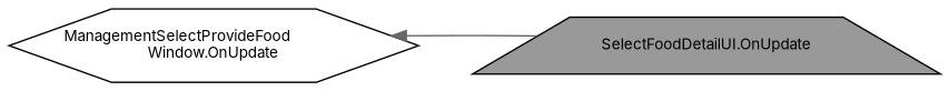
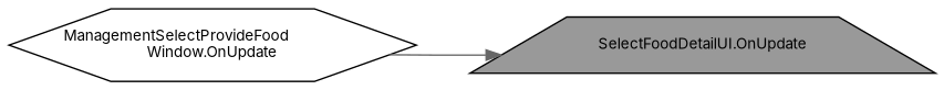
  digraph {
    rankdir=RL
    fontname=Inter
    node [color=black fontname=Inter fontsize=10 style=filled]
    n1 [fillcolor=grey60 fontcolor=black height=0.2 label="SelectFoodDetailUI.OnUpdate" shape=trapezium width=0.4]
    n2 [fillcolor=white height=0.2 label="ManagementSelectProvideFood\lWindow.OnUpdate" shape=hexagon width=0.4]
-   n2 -> n1 [color=gray40 dir=back fontname=Inter fontsize=10 labelfontname=Helvetica labelfontsize=10 style=solid]
+   n1 -> n2 [color=gray40 dir=back fontname=Inter fontsize=10 labelfontname=Helvetica labelfontsize=10 style=solid]
  }
